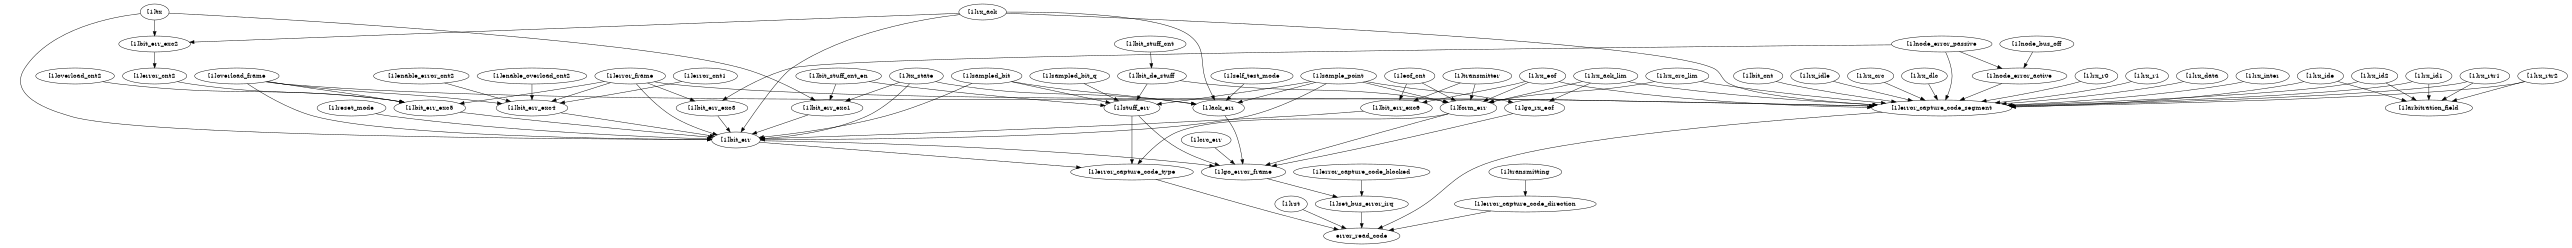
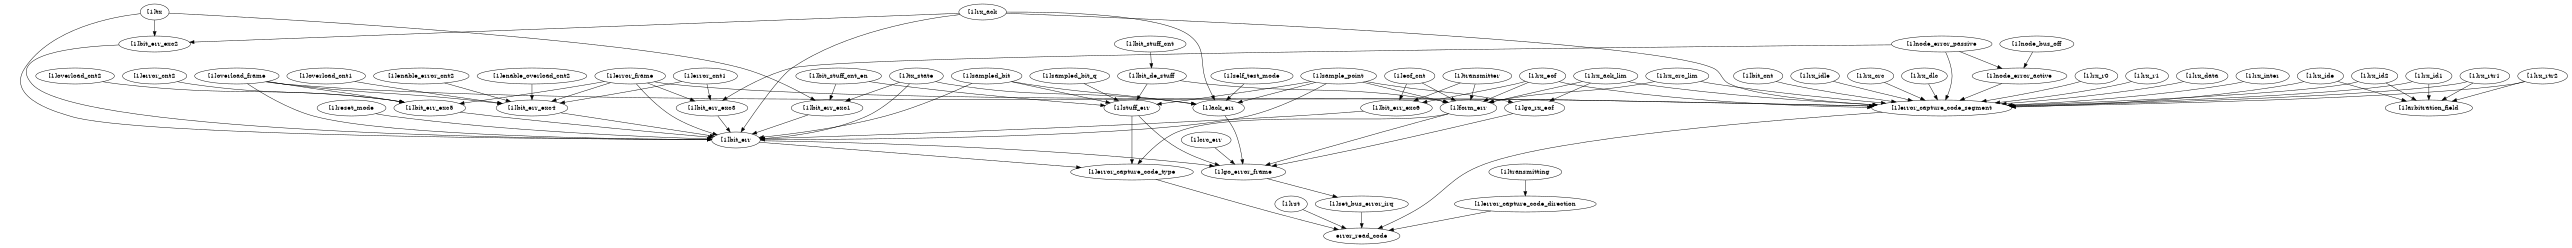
  strict digraph {
    node [complexity=21 importance=0.0370519327601 rank=0.00308766106334]
    "[1]go_error_frame" [complexity=4 importance=0.017986340771 rank=0.00449658519276]
    "[1]set_bus_error_irq" [complexity=1 importance=0.0147967037698 rank=0.0147967037698]
    n3 [complexity=0 importance=0.0118400834394 label=error_read_code rank=0.0]
    "[1]rst" [complexity=1 importance=0.0370987139144 rank=0.0370987139144]
    "[1]rx_inter" [complexity=24 importance=0.0485499501864 rank=0.0020229145911]
    "[1]error_capture_code_segment" [complexity=5 importance=0.0231900805848 rank=0.00463801611695]
    "[1]bit_cnt" [complexity=42 importance=0.0740763057757 rank=0.00176372156609]
    "[1]bit_err_exc6" [importance=0.078487666821 rank=0.00373750794386]
    "[1]bit_err" [complexity=6 importance=0.0764554057942 rank=0.0127425676324]
    "[1]error_capture_code_type" [complexity=5 importance=0.0167427763737 rank=0.00334855527475]
    "[1]rx_rtr1" [complexity=31 importance=0.0845907880113 rank=0.00272873509714]
    "[1]arbitration_field" [complexity=25 importance=0.0819784048033 rank=0.00327913619213]
    "[1]bit_err_exc1" [importance=0.0791732106322 rank=0.00377015288725]
    "[1]rx_rtr2" [complexity=31 importance=0.0845579317988 rank=0.00272767521932]
    "[1]bit_err_exc3" [importance=0.0783585645109 rank=0.0037313602148]
+   "[1]overload_cnt1" [complexity=28 importance=0.0811120848383 rank=0.0028968601728]
    "[1]bit_err_exc4" [importance=0.0788053489544 rank=0.0037526356645]
    "[1]rx_idle" [complexity=28 importance=0.0482408063816 rank=0.0017228859422]
    "[1]overload_cnt2" [complexity=26 importance=0.081320627968 rank=0.00312771646031]
    "[1]bit_err_exc5" [importance=0.0787338305022 rank=0.00374923002391]
    "[1]bit_de_stuff" [complexity=12 importance=0.037538553064 rank=0.00312821275533]
    "[1]form_err" [complexity=6 importance=0.0527066378078 rank=0.00878443963463]
    "[1]stuff_err" [complexity=6 importance=0.0354734691637 rank=0.00591224486062]
    "[1]rx_crc" [complexity=19 importance=0.0253412866204 rank=0.00133375192739]
    "[1]error_capture_code_direction" [complexity=5 importance=0.0138246199848 rank=0.00276492399696]
    "[1]ack_err" [complexity=11 importance=0.0205860592471 rank=0.00187145993155]
    "[1]reset_mode" [importance=0.0780338693905 rank=0.00371589854241]
    "[1]rx_ack_lim" [complexity=20 importance=0.0547449671177 rank=0.00273724835589]
    "[1]go_rx_eof" [complexity=11 importance=0.0197460996287 rank=0.00179509996625]
    "[1]bit_stuff_cnt" [complexity=14 importance=0.0424042883226 rank=0.00302887773733]
    "[1]overload_frame" [complexity=26 importance=0.0805859208435 rank=0.00309945849398]
    "[1]enable_error_cnt2" [complexity=28 importance=0.0809236340879 rank=0.00289012978885]
    "[1]tx_state" [complexity=25 importance=0.0815704604086 rank=0.00326281841634]
    "[1]node_bus_off" [complexity=20 importance=0.0295241968811 rank=0.00147620984405]
    "[1]node_error_active" [complexity=17 importance=0.0250641270879 rank=0.00147436041694]
    "[1]error_cnt2" [complexity=26 importance=0.0810206645279 rank=0.00311617940492]
    "[1]rx_dlc" [complexity=42 importance=0.0723157890667 rank=0.00172180450159]
    "[1]rx_ide" [complexity=31 importance=0.0847384537298 rank=0.00273349850741]
    "[1]sampled_bit_q" [complexity=12]
    "[1]rx_eof" [complexity=25 importance=0.0805480078298 rank=0.00322192031319]
    "[1]rx_ack" [complexity=24 importance=0.0808710583759 rank=0.00336962743233]
    "[1]bit_err_exc2" [importance=0.0788725430484 rank=0.00375583538326]
    "[1]rx_crc_lim" [complexity=20 importance=0.0547493502989 rank=0.00273746751495]
    "[1]error_cnt1" [complexity=28 importance=0.0808627652712 rank=0.00288795590254]
    "[1]bit_stuff_cnt_en" [complexity=12 importance=0.0379891478904 rank=0.0031657623242]
    "[1]transmitter" [complexity=25 importance=0.0811630311642 rank=0.00324652124657]
    "[1]sampled_bit" [complexity=12]
    "[1]self_test_mode" [complexity=17 importance=0.0221645228434 rank=0.00130379546138]
    "[1]sample_point" [complexity=12]
    "[1]crc_err" [complexity=11 importance=0.0208552314513 rank=0.00189593013194]
    "[1]rx_id2" [complexity=31 importance=0.0844445683823 rank=0.00272401833491]
    "[1]error_frame" [complexity=26 importance=0.0806933653283 rank=0.00310359097416]
    "[1]transmitting" [complexity=7 importance=0.0178872009734 rank=0.00255531442478]
    "[1]rx_id1" [complexity=31 importance=0.0843393288552 rank=0.00272062351146]
    "[1]rx_r0" [complexity=31 importance=0.0486210268085 rank=0.00156842021963]
    "[1]rx_r1" [complexity=42 importance=0.071942780857 rank=0.00171292335374]
    "[1]rx_data" [complexity=30 importance=0.0486763577319 rank=0.00162254525773]
    "[1]node_error_passive" [complexity=25 importance=0.0828188974082 rank=0.00331275589633]
-   "[1]error_capture_code_blocked" [complexity=4 importance=0.0175180458848 rank=0.00437951147119]
    "[1]eof_cnt" [complexity=25 importance=0.0807824893998 rank=0.00323129957599]
    "[1]tx" [complexity=25 importance=0.0905996762295 rank=0.00362398704918]
    "[1]enable_overload_cnt2" [complexity=28 importance=0.0818006026892 rank=0.00292145009604]
    "[1]go_error_frame" -> "[1]set_bus_error_irq"
    "[1]set_bus_error_irq" -> n3
    "[1]rst" -> n3
    "[1]rx_inter" -> "[1]error_capture_code_segment"
    "[1]error_capture_code_segment" -> n3
    "[1]bit_cnt" -> "[1]error_capture_code_segment"
    "[1]bit_err_exc6" -> "[1]bit_err"
    "[1]bit_err" -> "[1]go_error_frame"
    "[1]bit_err" -> "[1]error_capture_code_type"
    "[1]error_capture_code_type" -> n3
    "[1]rx_rtr1" -> "[1]error_capture_code_segment"
    "[1]rx_rtr1" -> "[1]arbitration_field"
    "[1]bit_err_exc1" -> "[1]bit_err"
    "[1]rx_rtr2" -> "[1]error_capture_code_segment"
    "[1]rx_rtr2" -> "[1]arbitration_field"
    "[1]bit_err_exc3" -> "[1]bit_err"
+   "[1]overload_cnt1" -> "[1]bit_err_exc4"
    "[1]bit_err_exc4" -> "[1]bit_err"
    "[1]rx_idle" -> "[1]error_capture_code_segment"
    "[1]overload_cnt2" -> "[1]bit_err_exc5"
    "[1]bit_err_exc5" -> "[1]bit_err"
    "[1]bit_de_stuff" -> "[1]form_err"
    "[1]bit_de_stuff" -> "[1]stuff_err"
    "[1]form_err" -> "[1]go_error_frame"
    "[1]form_err" -> "[1]error_capture_code_type"
    "[1]stuff_err" -> "[1]go_error_frame"
    "[1]stuff_err" -> "[1]error_capture_code_type"
    "[1]rx_crc" -> "[1]error_capture_code_segment"
    "[1]error_capture_code_direction" -> n3
    "[1]ack_err" -> "[1]go_error_frame"
    "[1]reset_mode" -> "[1]bit_err"
    "[1]rx_ack_lim" -> "[1]error_capture_code_segment"
    "[1]rx_ack_lim" -> "[1]form_err"
    "[1]rx_ack_lim" -> "[1]go_rx_eof"
    "[1]go_rx_eof" -> "[1]go_error_frame"
    "[1]bit_stuff_cnt" -> "[1]bit_de_stuff"
    "[1]overload_frame" -> "[1]error_capture_code_segment"
    "[1]overload_frame" -> "[1]bit_err"
    "[1]overload_frame" -> "[1]bit_err_exc4"
    "[1]overload_frame" -> "[1]bit_err_exc5"
    "[1]enable_error_cnt2" -> "[1]bit_err_exc4"
    "[1]tx_state" -> "[1]bit_err"
    "[1]tx_state" -> "[1]bit_err_exc1"
    "[1]tx_state" -> "[1]ack_err"
    "[1]node_bus_off" -> "[1]node_error_active"
    "[1]node_error_active" -> "[1]error_capture_code_segment"
    "[1]error_cnt2" -> "[1]bit_err_exc5"
    "[1]rx_dlc" -> "[1]error_capture_code_segment"
    "[1]rx_ide" -> "[1]error_capture_code_segment"
    "[1]rx_ide" -> "[1]arbitration_field"
    "[1]sampled_bit_q" -> "[1]stuff_err"
    "[1]rx_eof" -> "[1]error_capture_code_segment"
    "[1]rx_eof" -> "[1]bit_err_exc6"
    "[1]rx_eof" -> "[1]form_err"
    "[1]rx_ack" -> "[1]error_capture_code_segment"
    "[1]rx_ack" -> "[1]bit_err"
    "[1]rx_ack" -> "[1]ack_err"
    "[1]rx_ack" -> "[1]bit_err_exc2"
-   "[1]bit_err_exc2" -> "[1]error_cnt2"
+   "[1]bit_err_exc2" -> "[1]bit_err"
    "[1]rx_crc_lim" -> "[1]error_capture_code_segment"
    "[1]rx_crc_lim" -> "[1]form_err"
+   "[1]error_cnt1" -> "[1]bit_err_exc3"
    "[1]error_cnt1" -> "[1]bit_err_exc4"
    "[1]bit_stuff_cnt_en" -> "[1]bit_err_exc1"
    "[1]bit_stuff_cnt_en" -> "[1]stuff_err"
    "[1]transmitter" -> "[1]bit_err_exc6"
    "[1]transmitter" -> "[1]form_err"
    "[1]sampled_bit" -> "[1]bit_err"
    "[1]sampled_bit" -> "[1]stuff_err"
    "[1]sampled_bit" -> "[1]ack_err"
    "[1]self_test_mode" -> "[1]ack_err"
    "[1]sample_point" -> "[1]bit_err"
    "[1]sample_point" -> "[1]form_err"
    "[1]sample_point" -> "[1]stuff_err"
    "[1]sample_point" -> "[1]ack_err"
    "[1]sample_point" -> "[1]go_rx_eof"
    "[1]crc_err" -> "[1]go_error_frame"
    "[1]rx_id2" -> "[1]error_capture_code_segment"
    "[1]rx_id2" -> "[1]arbitration_field"
    "[1]error_frame" -> "[1]error_capture_code_segment"
    "[1]error_frame" -> "[1]bit_err"
    "[1]error_frame" -> "[1]bit_err_exc3"
    "[1]error_frame" -> "[1]bit_err_exc4"
    "[1]error_frame" -> "[1]bit_err_exc5"
    "[1]transmitting" -> "[1]error_capture_code_direction"
    "[1]rx_id1" -> "[1]error_capture_code_segment"
    "[1]rx_id1" -> "[1]arbitration_field"
    "[1]rx_r0" -> "[1]error_capture_code_segment"
    "[1]rx_r1" -> "[1]error_capture_code_segment"
    "[1]rx_data" -> "[1]error_capture_code_segment"
    "[1]node_error_passive" -> "[1]error_capture_code_segment"
    "[1]node_error_passive" -> "[1]bit_err_exc3"
    "[1]node_error_passive" -> "[1]node_error_active"
-   "[1]error_capture_code_blocked" -> "[1]set_bus_error_irq"
    "[1]eof_cnt" -> "[1]bit_err_exc6"
    "[1]eof_cnt" -> "[1]form_err"
    "[1]tx" -> "[1]bit_err"
    "[1]tx" -> "[1]bit_err_exc1"
    "[1]tx" -> "[1]bit_err_exc2"
    "[1]enable_overload_cnt2" -> "[1]bit_err_exc4"
  }
